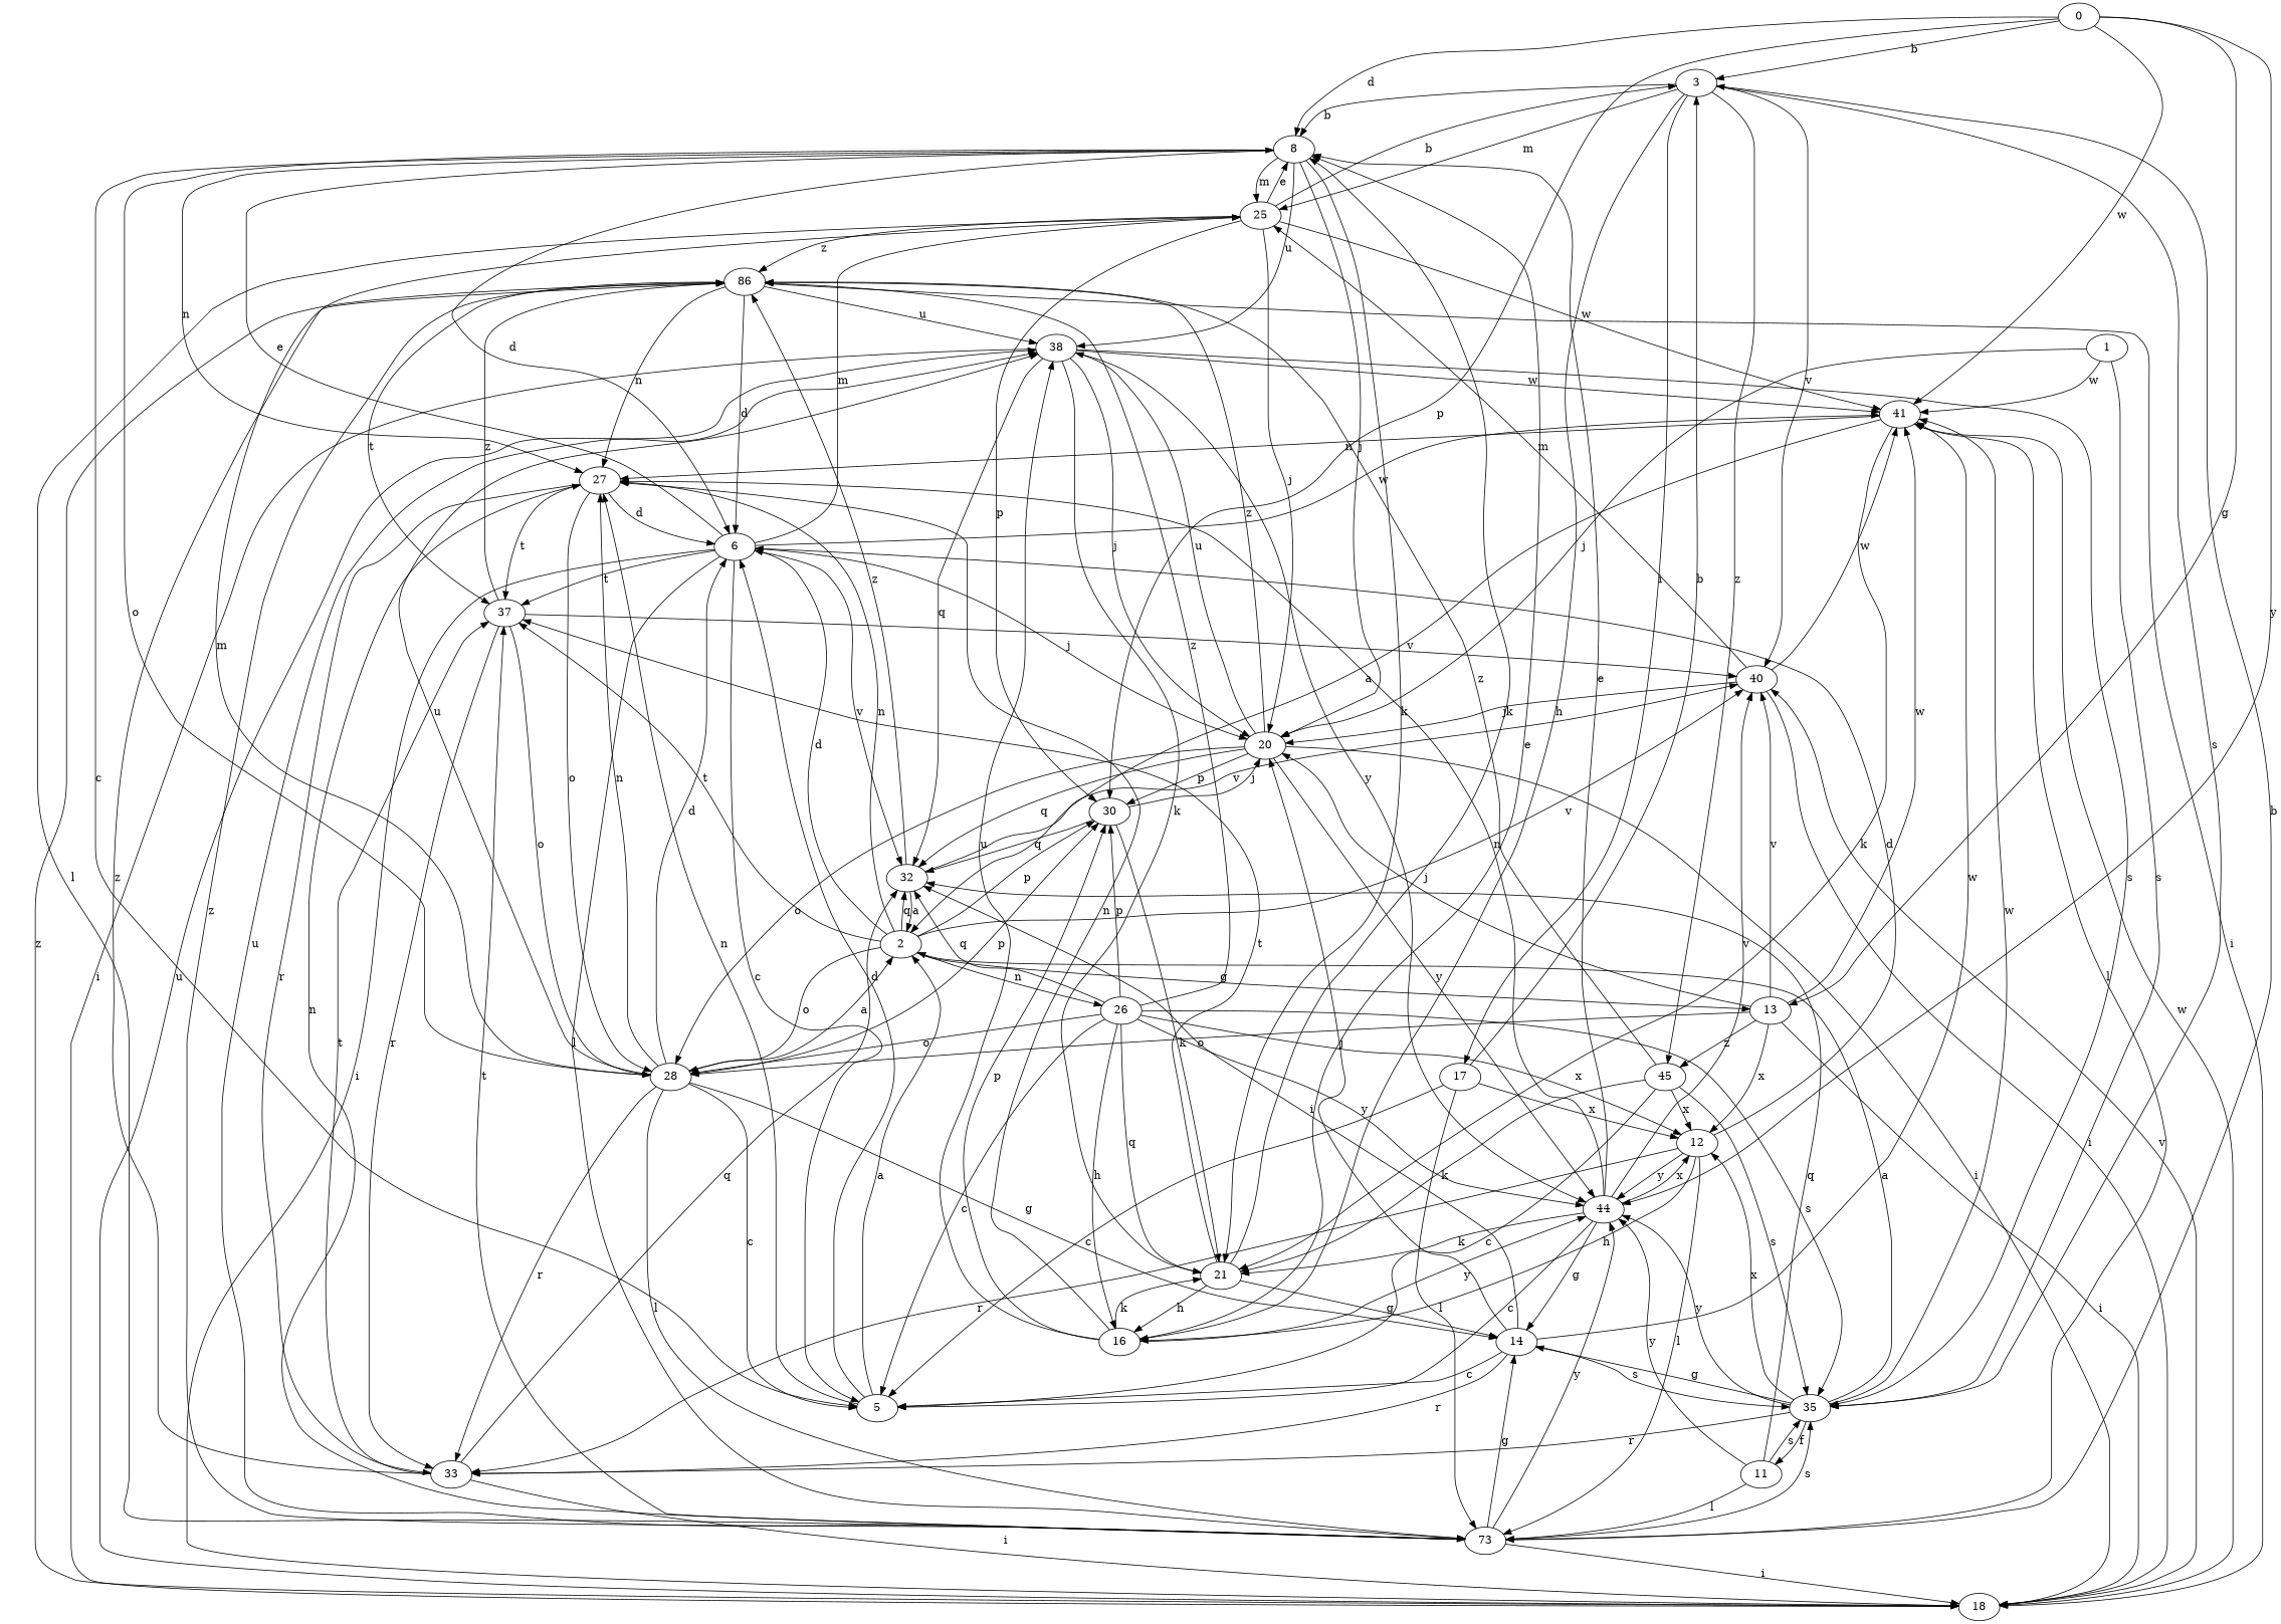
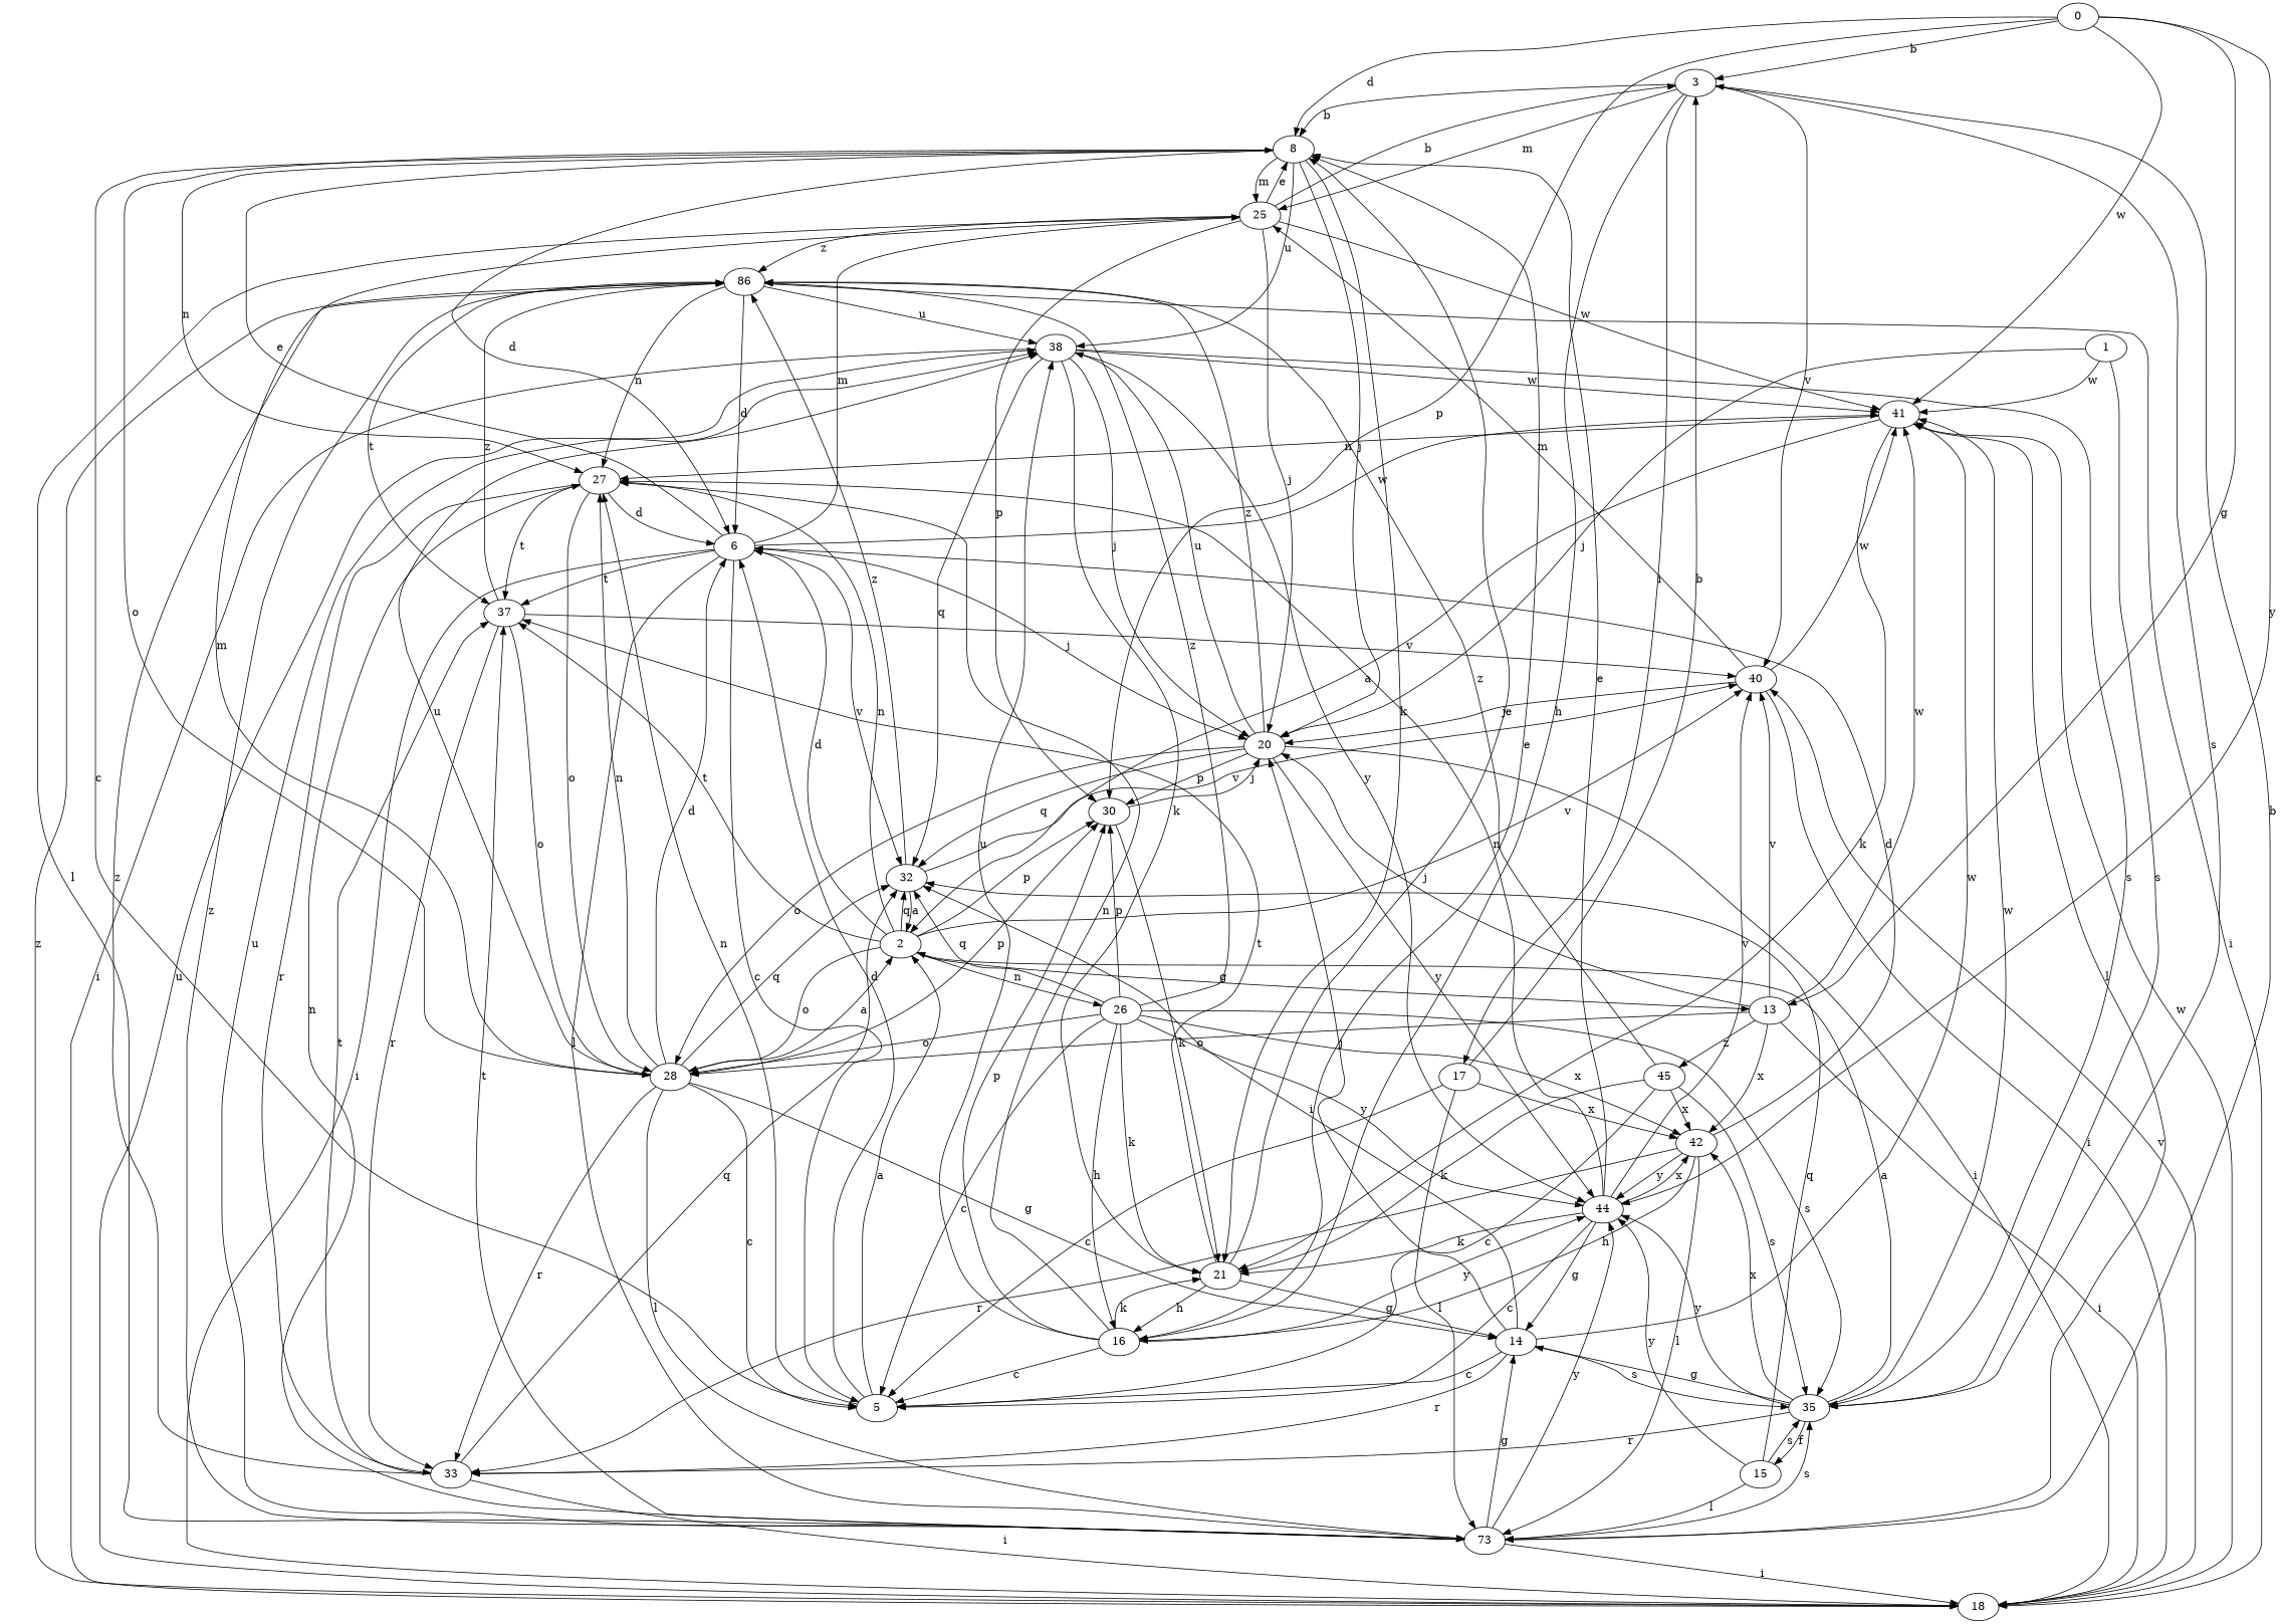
  strict digraph {
    0
    3
    8
    13
    30
    41
    44
    35
    40
    16
    17
    25
    45
    20
    38
    6
    27
    28
    5
    21
    18
-   42 [label=12]
+   42
    2
    n24 [label=73]
    14
    1
    32
    n28 [label=86]
-   11
+   11 [label=15]
    33
    26
    37
    0 -> 3 [label=b]
    0 -> 8 [label=d]
    0 -> 13 [label=g]
    0 -> 30 [label=p]
    0 -> 41 [label=w]
    0 -> 44 [label=y]
    3 -> 8 [label=b]
    3 -> 35 [label=s]
    3 -> 40 [label=v]
    3 -> 16 [label=h]
    3 -> 17 [label=i]
    3 -> 25 [label=m]
-   3 -> 45 [label=z]
    8 -> 25 [label=m]
    8 -> 20 [label=j]
    8 -> 38 [label=u]
    8 -> 6 [label=d]
    8 -> 27 [label=n]
    8 -> 28 [label=o]
    8 -> 5 [label=c]
    8 -> 21 [label=k]
    13 -> 41 [label=w]
    13 -> 40 [label=v]
    13 -> 45 [label=z]
    13 -> 20 [label=j]
    13 -> 28 [label=o]
    13 -> 18 [label=i]
    13 -> 42 [label=x]
    30 -> 20 [label=j]
    30 -> 21 [label=k]
    41 -> 27 [label=n]
    41 -> 21 [label=k]
    41 -> 2 [label=a]
    41 -> n24 [label=l]
    44 -> 8 [label=e]
    44 -> 40 [label=v]
    44 -> 27 [label=n]
    44 -> 5 [label=c]
    44 -> 21 [label=k]
    44 -> 42 [label=x]
    44 -> 14 [label=g]
    35 -> 41 [label=w]
    35 -> 44 [label=y]
    35 -> 42 [label=x]
    35 -> 2 [label=a]
    35 -> 14 [label=g]
    35 -> 11 [label=f]
    35 -> 33 [label=r]
    40 -> 41 [label=w]
    40 -> 25 [label=m]
    40 -> 20 [label=j]
    40 -> 18 [label=i]
    16 -> 8 [label=e]
    16 -> 30 [label=p]
    16 -> 44 [label=y]
    16 -> 38 [label=u]
    16 -> 27 [label=n]
+   16 -> 5 [label=c]
    16 -> 21 [label=k]
    17 -> 3 [label=b]
    17 -> 5 [label=c]
    17 -> 42 [label=x]
    17 -> n24 [label=l]
    25 -> 3 [label=b]
    25 -> 8 [label=e]
    25 -> 30 [label=p]
    25 -> 41 [label=w]
    25 -> 20 [label=j]
    25 -> n24 [label=l]
    25 -> n28 [label=z]
    45 -> 35 [label=s]
    45 -> 5 [label=c]
    45 -> 21 [label=k]
    45 -> 42 [label=x]
    45 -> n28 [label=z]
    20 -> 30 [label=p]
    20 -> 44 [label=y]
    20 -> 38 [label=u]
    20 -> 28 [label=o]
    20 -> 18 [label=i]
    20 -> 32 [label=q]
    20 -> n28 [label=z]
    38 -> 41 [label=w]
    38 -> 44 [label=y]
    38 -> 35 [label=s]
    38 -> 20 [label=j]
    38 -> 21 [label=k]
    38 -> 18 [label=i]
    38 -> 32 [label=q]
    6 -> 8 [label=e]
    6 -> 41 [label=w]
    6 -> 25 [label=m]
    6 -> 20 [label=j]
    6 -> 5 [label=c]
    6 -> 18 [label=i]
    6 -> n24 [label=l]
    6 -> 32 [label=v]
    6 -> 37 [label=t]
    27 -> 6 [label=d]
    27 -> 28 [label=o]
    27 -> 33 [label=r]
    27 -> 37 [label=t]
    28 -> 30 [label=p]
    28 -> 25 [label=m]
    28 -> 38 [label=u]
    28 -> 6 [label=d]
    28 -> 27 [label=n]
    28 -> 5 [label=c]
    28 -> 2 [label=a]
    28 -> n24 [label=l]
    28 -> 14 [label=g]
-   30 -> 32 [label=q]
+   28 -> 32 [label=q]
    28 -> 33 [label=r]
    5 -> 6 [label=d]
    5 -> 27 [label=n]
    5 -> 2 [label=a]
-   21 -> 8 [label=k]
+   21 -> 8 [label=e]
    21 -> 16 [label=h]
    21 -> 14 [label=g]
    21 -> 37 [label=t]
    18 -> 41 [label=w]
    18 -> 40 [label=v]
    18 -> 38 [label=u]
    18 -> n28 [label=z]
    42 -> 44 [label=y]
    42 -> 16 [label=h]
    42 -> 6 [label=d]
    42 -> n24 [label=l]
    42 -> 33 [label=r]
    2 -> 13 [label=g]
    2 -> 30 [label=p]
    2 -> 40 [label=v]
    2 -> 6 [label=d]
    2 -> 27 [label=n]
    2 -> 28 [label=o]
    2 -> 32 [label=q]
    2 -> 26 [label=n]
    2 -> 37 [label=t]
    n24 -> 3 [label=b]
    n24 -> 44 [label=y]
    n24 -> 35 [label=s]
    n24 -> 38 [label=u]
    n24 -> 27 [label=n]
    n24 -> 18 [label=i]
    n24 -> 14 [label=g]
    n24 -> n28 [label=z]
    n24 -> 37 [label=t]
    14 -> 41 [label=w]
    14 -> 35 [label=s]
    14 -> 20 [label=j]
    14 -> 5 [label=c]
    14 -> 32 [label=i]
    14 -> 33 [label=r]
    1 -> 41 [label=w]
    1 -> 35 [label=s]
    1 -> 20 [label=j]
    32 -> 40 [label=v]
    32 -> 2 [label=a]
    32 -> n28 [label=z]
    n28 -> 38 [label=u]
    n28 -> 6 [label=d]
    n28 -> 27 [label=n]
    n28 -> 18 [label=i]
    n28 -> 37 [label=t]
    11 -> 44 [label=y]
    11 -> 35 [label=s]
    11 -> n24 [label=l]
    11 -> 32 [label=q]
    33 -> 18 [label=i]
    33 -> 32 [label=q]
    33 -> n28 [label=z]
    33 -> 37 [label=t]
    26 -> 30 [label=p]
    26 -> 44 [label=y]
    26 -> 35 [label=s]
    26 -> 16 [label=h]
    26 -> 28 [label=o]
    26 -> 5 [label=c]
-   26 -> 21 [label=q]
+   26 -> 21 [label=k]
    26 -> 42 [label=x]
    26 -> 32 [label=q]
    26 -> n28 [label=z]
    37 -> 40 [label=v]
    37 -> 28 [label=o]
    37 -> n28 [label=z]
    37 -> 33 [label=r]
  }
